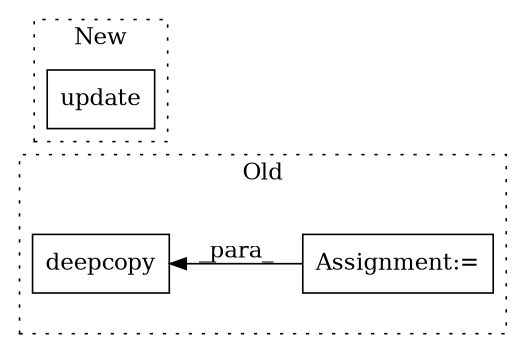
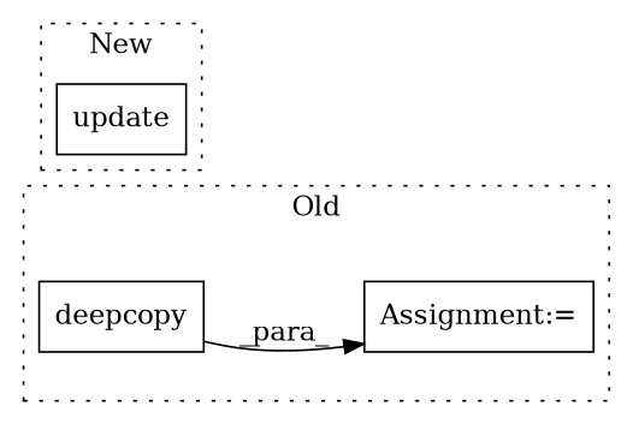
  digraph {
    rankdir=LR
    node [a=32 shape=box]
    n1 [l="9,1" label=deepcopy s="1797,1816"]
    n2 [a=7 l=1 label="Assignment:=" s=1890]
    n3 [l="7,1" label=update s="1318,1331"]
    subgraph cluster_1 {
      label=Old
      style=dotted
      n1
      n2
    }
    subgraph cluster_2 {
      label=New
      style=dotted
      n3
    }
-   n2 -> n1 [label=_para_]
+   n1 -> n2 [label=_para_]
  }
